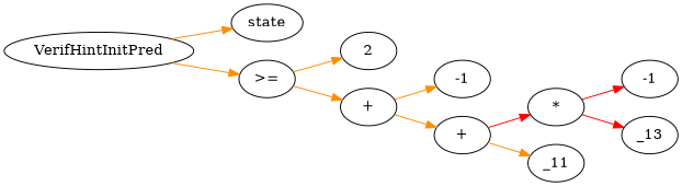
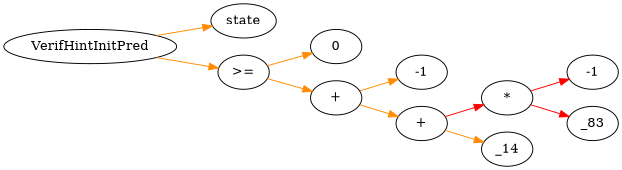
  digraph {
    rankdir=LR
    edge [color=darkorange]
    n1 [label=state]
    n2 [label=VerifHintInitPred]
    n3 [label=">="]
-   n4 [label=2]
+   n4 [label=0]
    n5 [label="+"]
    n6 [label=-1]
    n7 [label="+"]
    n8 [label="*"]
-   n9 [label=_11]
+   n9 [label=_14]
    n10 [label=-1]
-   n11 [label=_13]
+   n11 [label=_83]
    n2 -> n1
    n2 -> n3
    n3 -> n4
    n3 -> n5
    n5 -> n6
    n5 -> n7
    n7 -> n8 [color=red]
    n7 -> n9
    n8 -> n10 [color=red]
    n8 -> n11 [color=red]
  }
